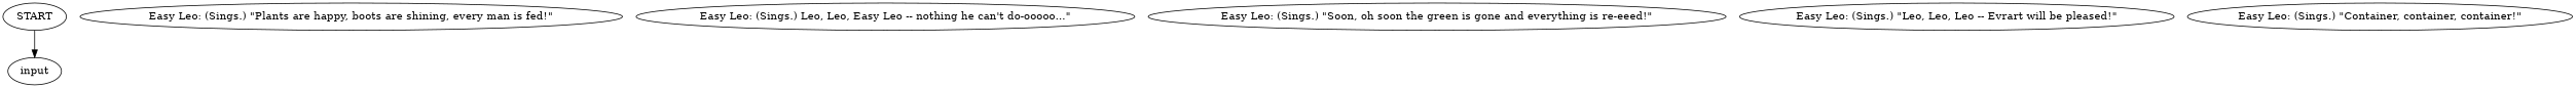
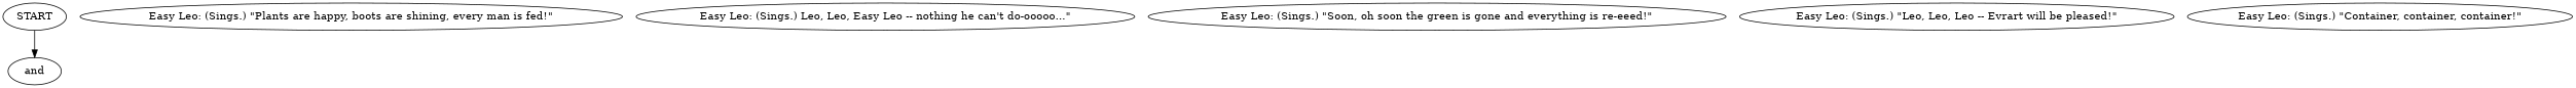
  digraph {
    n1 [label=START]
-   n2 [label=input]
+   n2 [label=and]
    n3 [label="Easy Leo: (Sings.) \"Plants are happy, boots are shining, every man is fed!\""]
    n4 [label="Easy Leo: (Sings.) Leo, Leo, Easy Leo -- nothing he can't do-ooooo...\""]
    n5 [label="Easy Leo: (Sings.) \"Soon, oh soon the green is gone and everything is re-eeed!\""]
    n6 [label="Easy Leo: (Sings.) \"Leo, Leo, Leo -- Evrart will be pleased!\""]
    n7 [label="Easy Leo: (Sings.) \"Container, container, container!\""]
    n1 -> n2
  }
